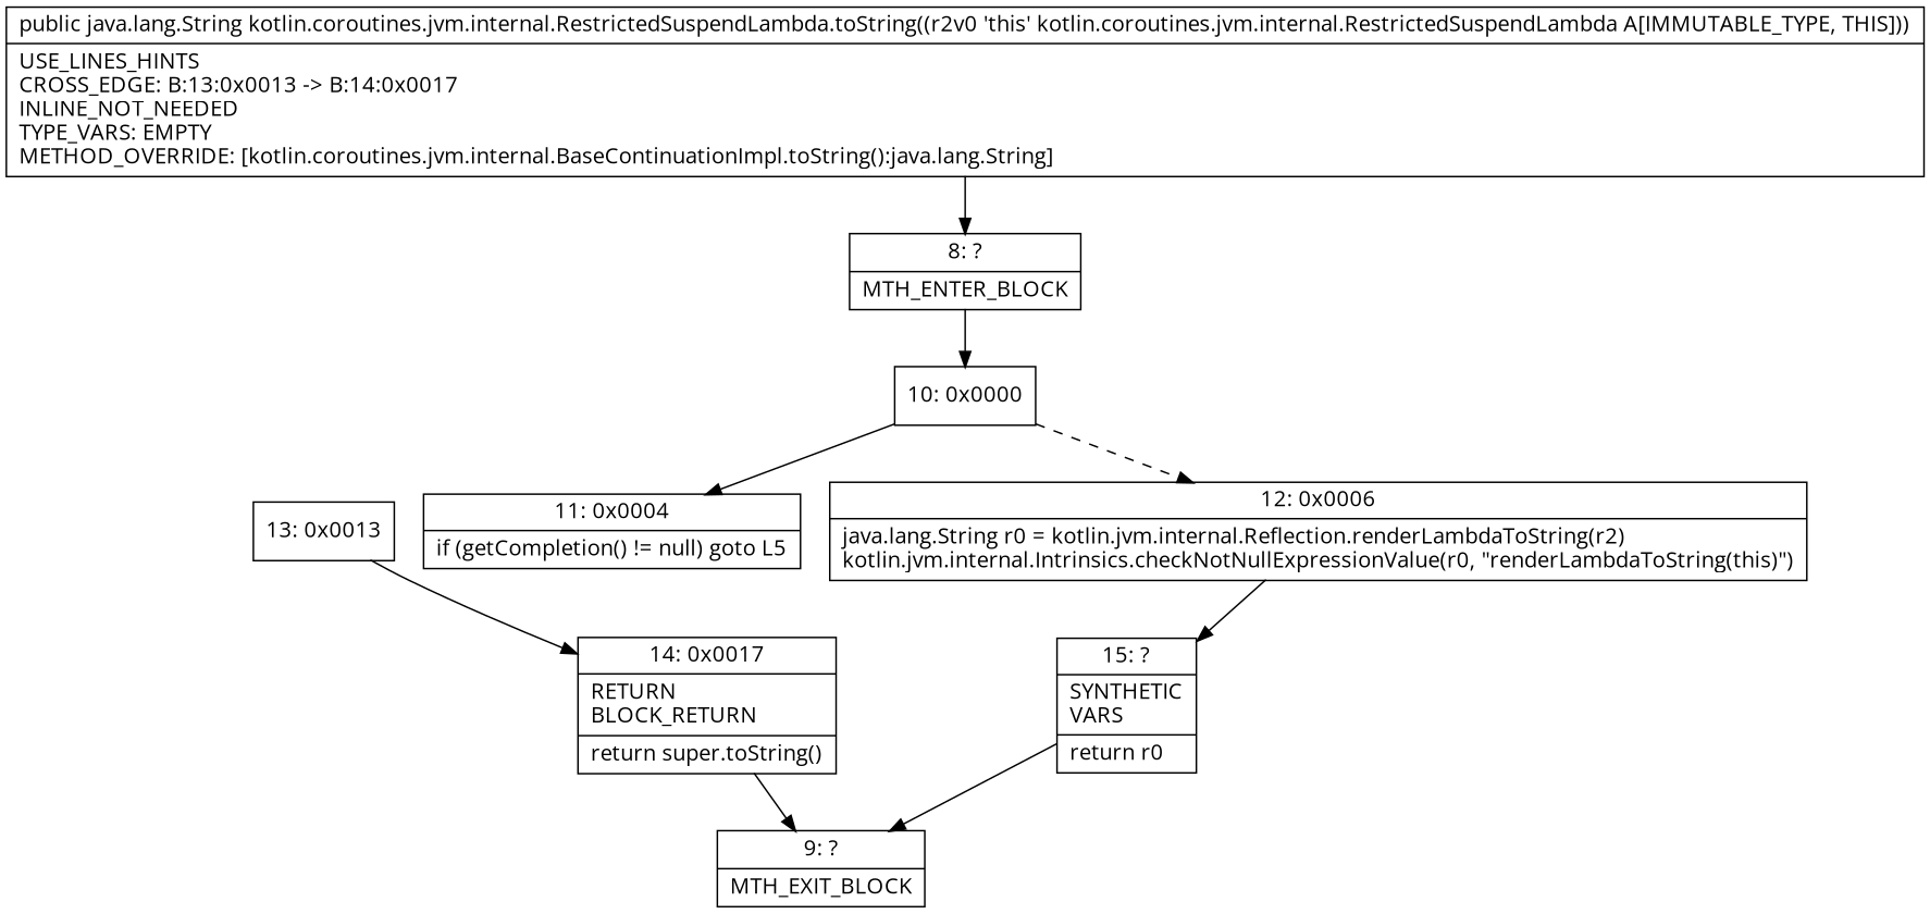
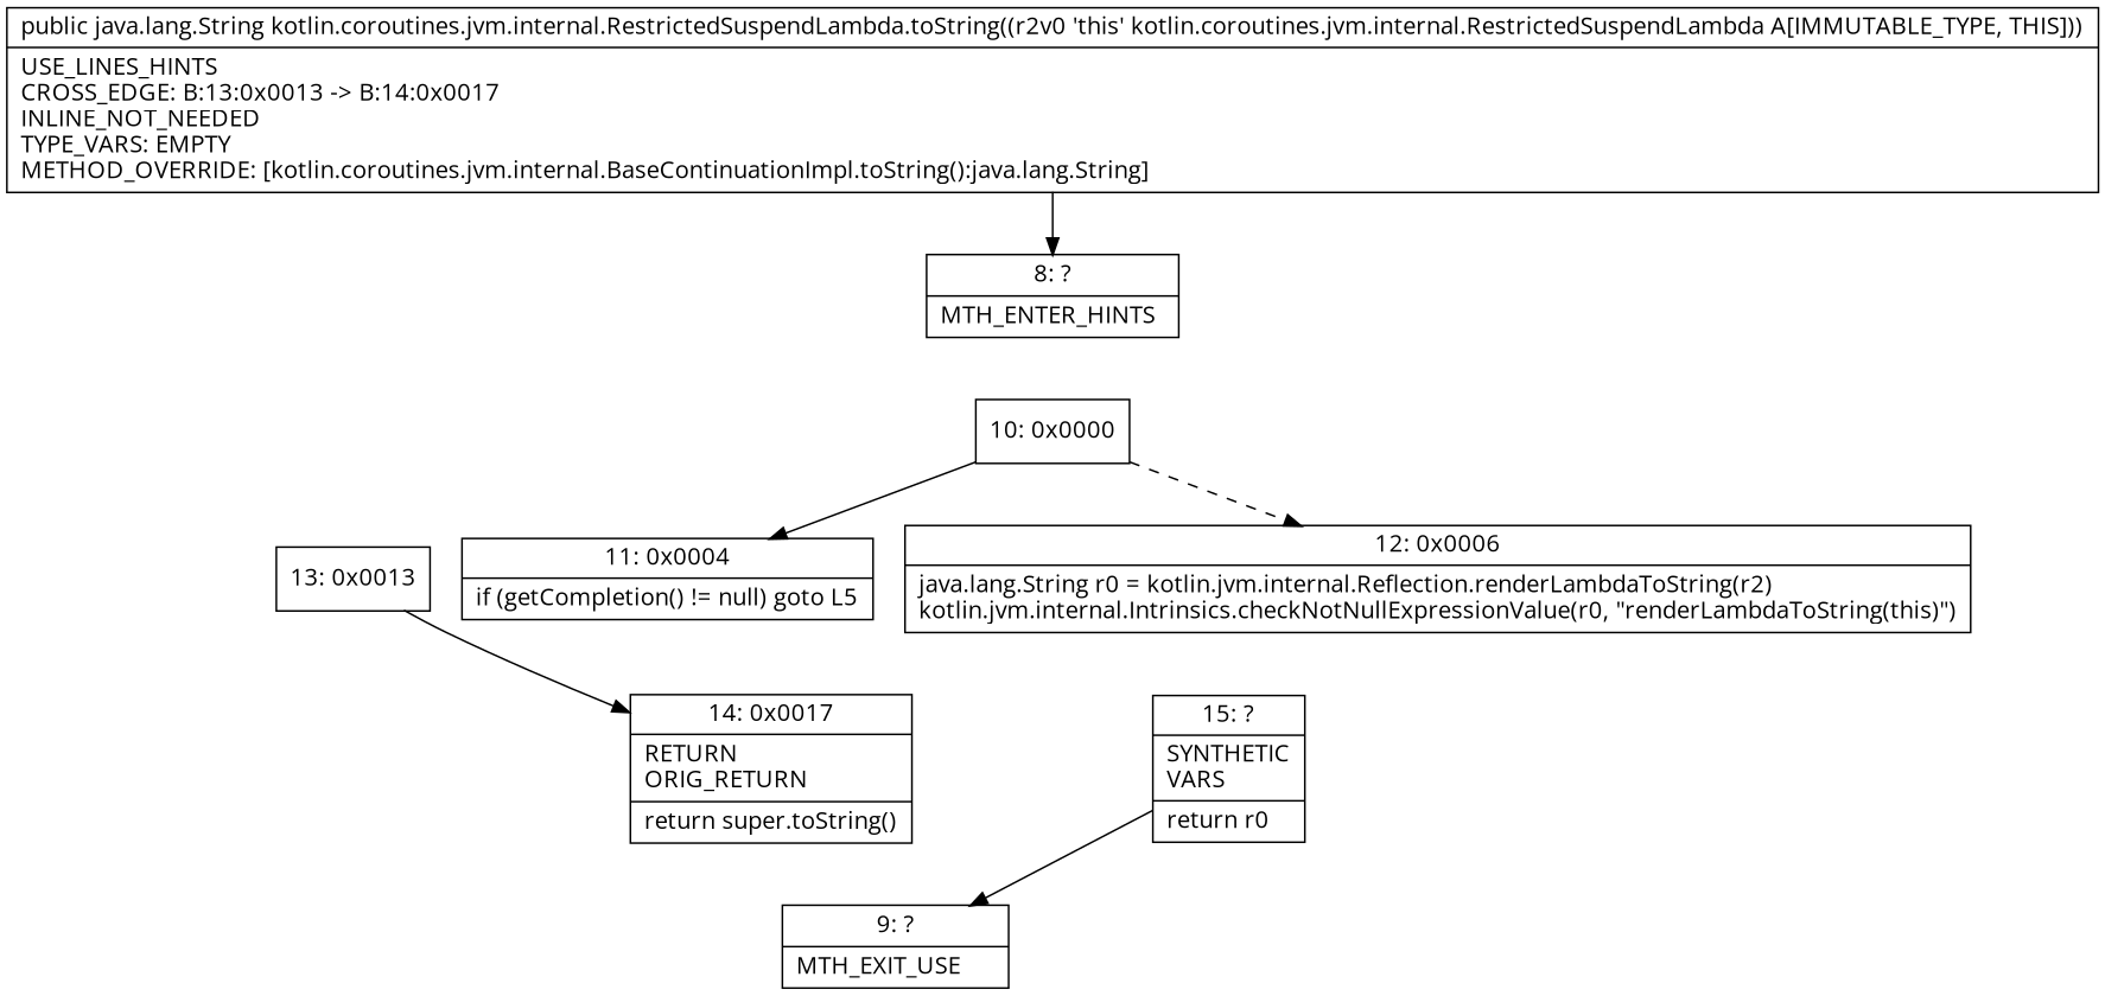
  digraph {
    fontname="Open Sans"
    node [fontname="Open Sans" shape=record]
    edge [fontname="Open Sans"]
-   n1 [label="{8\:\ ?|MTH_ENTER_BLOCK\l}"]
+   n1 [label="{8\:\ ?|MTH_ENTER_HINTS\l}"]
    n2 [label="{10\:\ 0x0000}"]
    n3 [label="{11\:\ 0x0004|if (getCompletion() != null) goto L5\l}"]
    n4 [label="{12\:\ 0x0006|java.lang.String r0 = kotlin.jvm.internal.Reflection.renderLambdaToString(r2)\lkotlin.jvm.internal.Intrinsics.checkNotNullExpressionValue(r0, \"renderLambdaToString(this)\")\l}"]
    n5 [label="{15\:\ ?|SYNTHETIC\lVARS\l|return r0\l}"]
    n6 [label="{13\:\ 0x0013}"]
-   n7 [label="{14\:\ 0x0017|RETURN\lBLOCK_RETURN\l|return super.toString()\l}"]
-   n8 [label="{9\:\ ?|MTH_EXIT_BLOCK\l}"]
+   n7 [label="{14\:\ 0x0017|RETURN\lORIG_RETURN\l|return super.toString()\l}"]
+   n8 [label="{9\:\ ?|MTH_EXIT_USE\l}"]
    n9 [label="{public java.lang.String kotlin.coroutines.jvm.internal.RestrictedSuspendLambda.toString((r2v0 'this' kotlin.coroutines.jvm.internal.RestrictedSuspendLambda A[IMMUTABLE_TYPE, THIS]))  | USE_LINES_HINTS\lCROSS_EDGE: B:13:0x0013 \-\> B:14:0x0017\lINLINE_NOT_NEEDED\lTYPE_VARS: EMPTY\lMETHOD_OVERRIDE: [kotlin.coroutines.jvm.internal.BaseContinuationImpl.toString():java.lang.String]\l}"]
-   n1 -> n2
    n2 -> n3
    n2 -> n4 [style=dashed]
-   n4 -> n5
    n5 -> n8
    n6 -> n7
-   n7 -> n8
    n9 -> n1
  }
